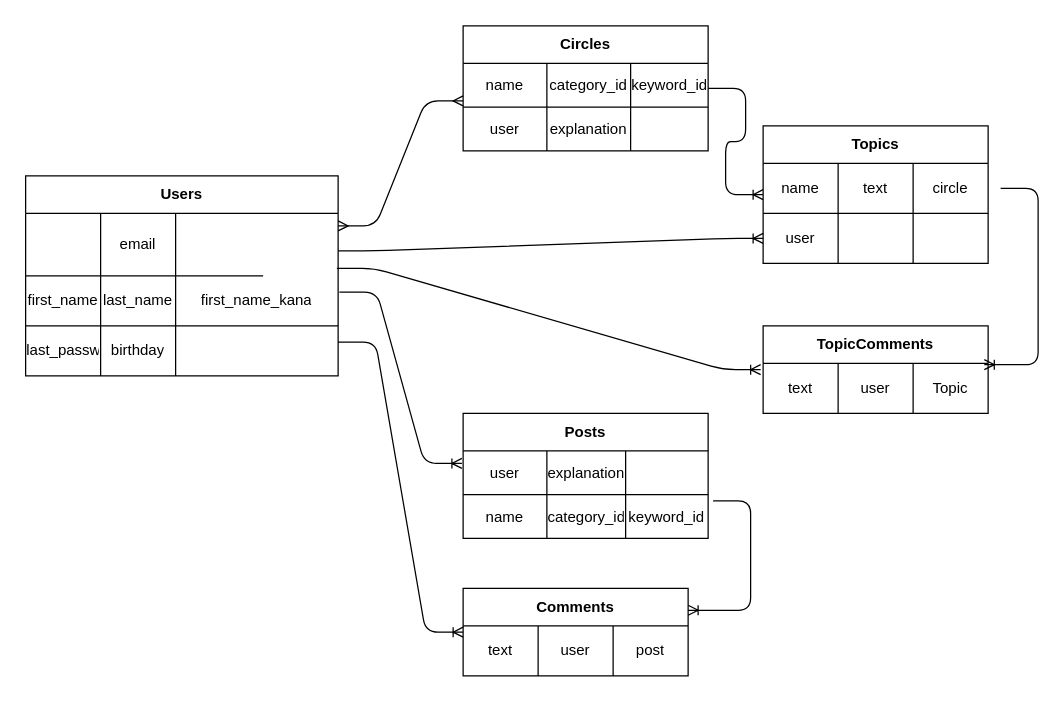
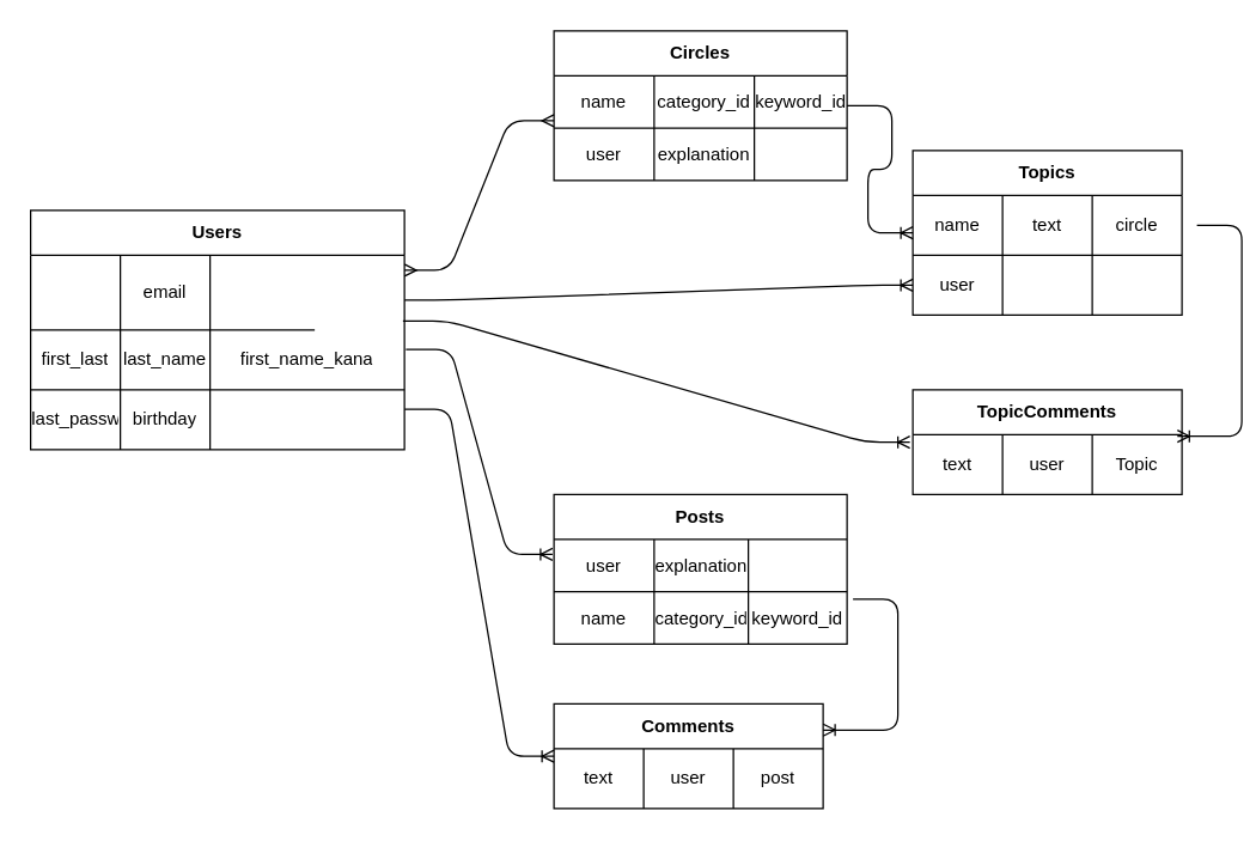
  <mxCell id="0" />
  <mxCell id="1" parent="0" />
  <mxCell id="2" value="Posts" style="shape=table;html=1;whiteSpace=wrap;startSize=30;container=1;collapsible=0;childLayout=tableLayout;fontStyle=1;align=center;" parent="1" vertex="1"><mxGeometry x="370" y="330" width="196" height="100" as="geometry" /></mxCell>
  <mxCell id="3" value="" style="shape=partialRectangle;html=1;whiteSpace=wrap;collapsible=0;dropTarget=0;pointerEvents=0;fillColor=none;top=0;left=0;bottom=0;right=0;points=[[0,0.5],[1,0.5]];portConstraint=eastwest;" parent="2" vertex="1"><mxGeometry y="30" width="196" height="35" as="geometry" /></mxCell>
  <mxCell id="4" value="&lt;span&gt;user&lt;/span&gt;" style="shape=partialRectangle;html=1;whiteSpace=wrap;connectable=0;fillColor=none;top=0;left=0;bottom=0;right=0;overflow=hidden;" parent="3" vertex="1"><mxGeometry width="67" height="35" as="geometry" /></mxCell>
  <mxCell id="5" value="explanation" style="shape=partialRectangle;html=1;whiteSpace=wrap;connectable=0;fillColor=none;top=0;left=0;bottom=0;right=0;overflow=hidden;" parent="3" vertex="1"><mxGeometry x="67" width="63" height="35" as="geometry" /></mxCell>
  <mxCell id="6" value="" style="shape=partialRectangle;html=1;whiteSpace=wrap;connectable=0;fillColor=none;top=0;left=0;bottom=0;right=0;overflow=hidden;" parent="3" vertex="1"><mxGeometry x="130" width="66" height="35" as="geometry" /></mxCell>
  <mxCell id="7" value="" style="shape=partialRectangle;html=1;whiteSpace=wrap;collapsible=0;dropTarget=0;pointerEvents=0;fillColor=none;top=0;left=0;bottom=0;right=0;points=[[0,0.5],[1,0.5]];portConstraint=eastwest;" parent="2" vertex="1"><mxGeometry y="65" width="196" height="35" as="geometry" /></mxCell>
  <mxCell id="8" value="name" style="shape=partialRectangle;html=1;whiteSpace=wrap;connectable=0;fillColor=none;top=0;left=0;bottom=0;right=0;overflow=hidden;" parent="7" vertex="1"><mxGeometry width="67" height="35" as="geometry" /></mxCell>
  <mxCell id="9" value="category_id" style="shape=partialRectangle;html=1;whiteSpace=wrap;connectable=0;fillColor=none;top=0;left=0;bottom=0;right=0;overflow=hidden;" parent="7" vertex="1"><mxGeometry x="67" width="63" height="35" as="geometry" /></mxCell>
  <mxCell id="10" value="keyword_id" style="shape=partialRectangle;html=1;whiteSpace=wrap;connectable=0;fillColor=none;top=0;left=0;bottom=0;right=0;overflow=hidden;" parent="7" vertex="1"><mxGeometry x="130" width="66" height="35" as="geometry" /></mxCell>
  <mxCell id="11" style="edgeStyle=orthogonalEdgeStyle;rounded=0;orthogonalLoop=1;jettySize=auto;html=1;endArrow=ERmany;endFill=0;" parent="1" source="12" edge="1"><mxGeometry relative="1" as="geometry" /></mxCell>
  <mxCell id="12" value="Users" style="shape=table;html=1;whiteSpace=wrap;startSize=30;container=1;collapsible=0;childLayout=tableLayout;fontStyle=1;align=center;" parent="1" vertex="1"><mxGeometry x="20" y="140" width="250" height="160" as="geometry" /></mxCell>
  <mxCell id="13" value="" style="shape=partialRectangle;html=1;whiteSpace=wrap;collapsible=0;dropTarget=0;pointerEvents=0;fillColor=none;top=0;left=0;bottom=0;right=0;points=[[0,0.5],[1,0.5]];portConstraint=eastwest;" parent="12" vertex="1"><mxGeometry y="30" width="250" height="50" as="geometry" /></mxCell>
  <mxCell id="14" value="email" style="shape=partialRectangle;html=1;whiteSpace=wrap;connectable=0;fillColor=none;top=0;left=0;bottom=0;right=0;overflow=hidden;" parent="13" vertex="1"><mxGeometry x="60" width="60" height="50" as="geometry" /></mxCell>
  <mxCell id="15" value="&lt;font style=&quot;font-size: 12px&quot;&gt;encrypted_password&lt;/font&gt;" style="shape=partialRectangle;html=1;whiteSpace=wrap;connectable=0;fillColor=none;top=0;left=0;bottom=0;right=0;overflow=hidden;align=center;labelBackgroundColor=none;fontColor=#FFFFFF;" parent="13" vertex="1"><mxGeometry x="120" width="130" height="50" as="geometry" /></mxCell>
  <mxCell id="16" value="" style="shape=partialRectangle;html=1;whiteSpace=wrap;collapsible=0;dropTarget=0;pointerEvents=0;fillColor=none;top=0;left=0;bottom=0;right=0;points=[[0,0.5],[1,0.5]];portConstraint=eastwest;" parent="12" vertex="1"><mxGeometry y="80" width="250" height="40" as="geometry" /></mxCell>
- <mxCell id="17" value="first_name" style="shape=partialRectangle;html=1;whiteSpace=wrap;connectable=0;fillColor=none;top=0;left=0;bottom=0;right=0;overflow=hidden;" parent="16" vertex="1"><mxGeometry width="60" height="40" as="geometry" /></mxCell>
+ <mxCell id="17" value="first_last" style="shape=partialRectangle;html=1;whiteSpace=wrap;connectable=0;fillColor=none;top=0;left=0;bottom=0;right=0;overflow=hidden;" parent="16" vertex="1"><mxGeometry width="60" height="40" as="geometry" /></mxCell>
  <mxCell id="18" value="last_name" style="shape=partialRectangle;html=1;whiteSpace=wrap;connectable=0;fillColor=none;top=0;left=0;bottom=0;right=0;overflow=hidden;" parent="16" vertex="1"><mxGeometry x="60" width="60" height="40" as="geometry" /></mxCell>
  <mxCell id="19" value="first_name_kana" style="shape=partialRectangle;html=1;whiteSpace=wrap;connectable=0;fillColor=none;top=0;left=0;bottom=0;right=0;overflow=hidden;" parent="16" vertex="1"><mxGeometry x="120" width="130" height="40" as="geometry" /></mxCell>
  <mxCell id="20" value="" style="shape=partialRectangle;html=1;whiteSpace=wrap;collapsible=0;dropTarget=0;pointerEvents=0;fillColor=none;top=0;left=0;bottom=0;right=0;points=[[0,0.5],[1,0.5]];portConstraint=eastwest;" parent="12" vertex="1"><mxGeometry y="120" width="250" height="40" as="geometry" /></mxCell>
  <mxCell id="21" value="last_password_kana" style="shape=partialRectangle;html=1;whiteSpace=wrap;connectable=0;fillColor=none;top=0;left=0;bottom=0;right=0;overflow=hidden;" parent="20" vertex="1"><mxGeometry width="60" height="40" as="geometry" /></mxCell>
  <mxCell id="22" value="birthday" style="shape=partialRectangle;html=1;whiteSpace=wrap;connectable=0;fillColor=none;top=0;left=0;bottom=0;right=0;overflow=hidden;" parent="20" vertex="1"><mxGeometry x="60" width="60" height="40" as="geometry" /></mxCell>
  <mxCell id="23" value="" style="shape=partialRectangle;html=1;whiteSpace=wrap;connectable=0;fillColor=none;top=0;left=0;bottom=0;right=0;overflow=hidden;" parent="20" vertex="1"><mxGeometry x="120" width="130" height="40" as="geometry" /></mxCell>
  <mxCell id="24" value="Comments" style="shape=table;html=1;whiteSpace=wrap;startSize=30;container=1;collapsible=0;childLayout=tableLayout;fontStyle=1;align=center;" parent="1" vertex="1"><mxGeometry x="370" y="470" width="180" height="70" as="geometry" /></mxCell>
  <mxCell id="25" value="" style="shape=partialRectangle;html=1;whiteSpace=wrap;collapsible=0;dropTarget=0;pointerEvents=0;fillColor=none;top=0;left=0;bottom=0;right=0;points=[[0,0.5],[1,0.5]];portConstraint=eastwest;" parent="24" vertex="1"><mxGeometry y="30" width="180" height="40" as="geometry" /></mxCell>
  <mxCell id="26" value="text" style="shape=partialRectangle;html=1;whiteSpace=wrap;connectable=0;fillColor=none;top=0;left=0;bottom=0;right=0;overflow=hidden;" parent="25" vertex="1"><mxGeometry width="60" height="40" as="geometry" /></mxCell>
  <mxCell id="27" value="&lt;span&gt;user&lt;/span&gt;" style="shape=partialRectangle;html=1;whiteSpace=wrap;connectable=0;fillColor=none;top=0;left=0;bottom=0;right=0;overflow=hidden;" parent="25" vertex="1"><mxGeometry x="60" width="60" height="40" as="geometry" /></mxCell>
  <mxCell id="28" value="post" style="shape=partialRectangle;html=1;whiteSpace=wrap;connectable=0;fillColor=none;top=0;left=0;bottom=0;right=0;overflow=hidden;" parent="25" vertex="1"><mxGeometry x="120" width="60" height="40" as="geometry" /></mxCell>
  <mxCell id="29" style="edgeStyle=none;rounded=0;orthogonalLoop=1;jettySize=auto;html=1;endArrow=diamond;endFill=1;fontColor=#f0f0f0;" parent="1" edge="1"><mxGeometry relative="1" as="geometry"><mxPoint x="430" y="513" as="targetPoint" /></mxGeometry></mxCell>
  <mxCell id="30" value="Circles" style="shape=table;html=1;whiteSpace=wrap;startSize=30;container=1;collapsible=0;childLayout=tableLayout;fontStyle=1;align=center;" vertex="1" parent="1"><mxGeometry x="370" y="20" width="196" height="100" as="geometry" /></mxCell>
  <mxCell id="31" value="" style="shape=partialRectangle;html=1;whiteSpace=wrap;collapsible=0;dropTarget=0;pointerEvents=0;fillColor=none;top=0;left=0;bottom=0;right=0;points=[[0,0.5],[1,0.5]];portConstraint=eastwest;" vertex="1" parent="30"><mxGeometry y="30" width="196" height="35" as="geometry" /></mxCell>
  <mxCell id="32" value="name" style="shape=partialRectangle;html=1;whiteSpace=wrap;connectable=0;fillColor=none;top=0;left=0;bottom=0;right=0;overflow=hidden;" vertex="1" parent="31"><mxGeometry width="67" height="35" as="geometry" /></mxCell>
  <mxCell id="33" value="category_id" style="shape=partialRectangle;html=1;whiteSpace=wrap;connectable=0;fillColor=none;top=0;left=0;bottom=0;right=0;overflow=hidden;" vertex="1" parent="31"><mxGeometry x="67" width="67" height="35" as="geometry" /></mxCell>
  <mxCell id="34" value="keyword_id" style="shape=partialRectangle;html=1;whiteSpace=wrap;connectable=0;fillColor=none;top=0;left=0;bottom=0;right=0;overflow=hidden;" vertex="1" parent="31"><mxGeometry x="134" width="62" height="35" as="geometry" /></mxCell>
  <mxCell id="35" value="" style="shape=partialRectangle;html=1;whiteSpace=wrap;collapsible=0;dropTarget=0;pointerEvents=0;fillColor=none;top=0;left=0;bottom=0;right=0;points=[[0,0.5],[1,0.5]];portConstraint=eastwest;" vertex="1" parent="30"><mxGeometry y="65" width="196" height="35" as="geometry" /></mxCell>
  <mxCell id="36" value="&lt;span&gt;user&lt;/span&gt;" style="shape=partialRectangle;html=1;whiteSpace=wrap;connectable=0;fillColor=none;top=0;left=0;bottom=0;right=0;overflow=hidden;" vertex="1" parent="35"><mxGeometry width="67" height="35" as="geometry" /></mxCell>
  <mxCell id="37" value="explanation" style="shape=partialRectangle;html=1;whiteSpace=wrap;connectable=0;fillColor=none;top=0;left=0;bottom=0;right=0;overflow=hidden;" vertex="1" parent="35"><mxGeometry x="67" width="67" height="35" as="geometry" /></mxCell>
  <mxCell id="38" value="" style="shape=partialRectangle;html=1;whiteSpace=wrap;connectable=0;fillColor=none;top=0;left=0;bottom=0;right=0;overflow=hidden;" vertex="1" parent="35"><mxGeometry x="134" width="62" height="35" as="geometry" /></mxCell>
  <mxCell id="39" value="Topics" style="shape=table;html=1;whiteSpace=wrap;startSize=30;container=1;collapsible=0;childLayout=tableLayout;fontStyle=1;align=center;" vertex="1" parent="1"><mxGeometry x="610" y="100" width="180" height="110" as="geometry" /></mxCell>
  <mxCell id="40" value="" style="shape=partialRectangle;html=1;whiteSpace=wrap;collapsible=0;dropTarget=0;pointerEvents=0;fillColor=none;top=0;left=0;bottom=0;right=0;points=[[0,0.5],[1,0.5]];portConstraint=eastwest;" vertex="1" parent="39"><mxGeometry y="30" width="180" height="40" as="geometry" /></mxCell>
  <mxCell id="41" value="name" style="shape=partialRectangle;html=1;whiteSpace=wrap;connectable=0;fillColor=none;top=0;left=0;bottom=0;right=0;overflow=hidden;" vertex="1" parent="40"><mxGeometry width="60" height="40" as="geometry" /></mxCell>
  <mxCell id="42" value="&lt;span&gt;text&lt;/span&gt;" style="shape=partialRectangle;html=1;whiteSpace=wrap;connectable=0;fillColor=none;top=0;left=0;bottom=0;right=0;overflow=hidden;" vertex="1" parent="40"><mxGeometry x="60" width="60" height="40" as="geometry" /></mxCell>
  <mxCell id="43" value="&lt;span&gt;circle&lt;/span&gt;" style="shape=partialRectangle;html=1;whiteSpace=wrap;connectable=0;fillColor=none;top=0;left=0;bottom=0;right=0;overflow=hidden;" vertex="1" parent="40"><mxGeometry x="120" width="60" height="40" as="geometry" /></mxCell>
  <mxCell id="44" style="shape=partialRectangle;html=1;whiteSpace=wrap;collapsible=0;dropTarget=0;pointerEvents=0;fillColor=none;top=0;left=0;bottom=0;right=0;points=[[0,0.5],[1,0.5]];portConstraint=eastwest;" vertex="1" parent="39"><mxGeometry y="70" width="180" height="40" as="geometry" /></mxCell>
  <mxCell id="45" value="&lt;span&gt;user&lt;/span&gt;" style="shape=partialRectangle;html=1;whiteSpace=wrap;connectable=0;fillColor=none;top=0;left=0;bottom=0;right=0;overflow=hidden;" vertex="1" parent="44"><mxGeometry width="60" height="40" as="geometry" /></mxCell>
  <mxCell id="46" style="shape=partialRectangle;html=1;whiteSpace=wrap;connectable=0;fillColor=none;top=0;left=0;bottom=0;right=0;overflow=hidden;" vertex="1" parent="44"><mxGeometry x="60" width="60" height="40" as="geometry" /></mxCell>
  <mxCell id="47" style="shape=partialRectangle;html=1;whiteSpace=wrap;connectable=0;fillColor=none;top=0;left=0;bottom=0;right=0;overflow=hidden;" vertex="1" parent="44"><mxGeometry x="120" width="60" height="40" as="geometry" /></mxCell>
  <mxCell id="48" value="" style="edgeStyle=entityRelationEdgeStyle;fontSize=12;html=1;endArrow=ERmany;startArrow=ERmany;" edge="1" parent="1"><mxGeometry width="100" height="100" relative="1" as="geometry"><mxPoint x="270" y="180" as="sourcePoint" /><mxPoint x="370" y="80" as="targetPoint" /></mxGeometry></mxCell>
  <mxCell id="49" value="" style="edgeStyle=entityRelationEdgeStyle;fontSize=12;html=1;endArrow=ERoneToMany;exitX=1.004;exitY=0.325;exitDx=0;exitDy=0;exitPerimeter=0;entryX=-0.005;entryY=0.286;entryDx=0;entryDy=0;entryPerimeter=0;" edge="1" parent="1" source="16" target="3"><mxGeometry width="100" height="100" relative="1" as="geometry"><mxPoint x="450" y="340" as="sourcePoint" /><mxPoint x="370" y="260" as="targetPoint" /></mxGeometry></mxCell>
  <mxCell id="50" value="" style="edgeStyle=entityRelationEdgeStyle;fontSize=12;html=1;endArrow=ERoneToMany;exitX=1;exitY=0.325;exitDx=0;exitDy=0;exitPerimeter=0;entryX=0;entryY=0.5;entryDx=0;entryDy=0;" edge="1" parent="1" source="20" target="24"><mxGeometry width="100" height="100" relative="1" as="geometry"><mxPoint x="450" y="340" as="sourcePoint" /><mxPoint x="550" y="240" as="targetPoint" /></mxGeometry></mxCell>
  <mxCell id="51" value="" style="edgeStyle=entityRelationEdgeStyle;fontSize=12;html=1;endArrow=ERoneToMany;entryX=1;entryY=0.25;entryDx=0;entryDy=0;" edge="1" parent="1" target="24"><mxGeometry width="100" height="100" relative="1" as="geometry"><mxPoint x="570" y="400" as="sourcePoint" /><mxPoint x="440" y="470" as="targetPoint" /></mxGeometry></mxCell>
  <mxCell id="52" value="" style="edgeStyle=entityRelationEdgeStyle;fontSize=12;html=1;endArrow=ERoneToMany;entryX=0;entryY=0.5;entryDx=0;entryDy=0;" edge="1" parent="1" target="39"><mxGeometry width="100" height="100" relative="1" as="geometry"><mxPoint x="566" y="70" as="sourcePoint" /><mxPoint x="666" as="targetPoint" y="-30" /></mxGeometry></mxCell>
  <mxCell id="53" value="TopicComments" style="shape=table;html=1;whiteSpace=wrap;startSize=30;container=1;collapsible=0;childLayout=tableLayout;fontStyle=1;align=center;" vertex="1" parent="1"><mxGeometry x="610" y="260" width="180" height="70" as="geometry" /></mxCell>
  <mxCell id="54" value="" style="shape=partialRectangle;html=1;whiteSpace=wrap;collapsible=0;dropTarget=0;pointerEvents=0;fillColor=none;top=0;left=0;bottom=0;right=0;points=[[0,0.5],[1,0.5]];portConstraint=eastwest;" vertex="1" parent="53"><mxGeometry y="30" width="180" height="40" as="geometry" /></mxCell>
  <mxCell id="55" value="text" style="shape=partialRectangle;html=1;whiteSpace=wrap;connectable=0;fillColor=none;top=0;left=0;bottom=0;right=0;overflow=hidden;" vertex="1" parent="54"><mxGeometry width="60" height="40" as="geometry" /></mxCell>
  <mxCell id="56" value="&lt;span&gt;user&lt;/span&gt;" style="shape=partialRectangle;html=1;whiteSpace=wrap;connectable=0;fillColor=none;top=0;left=0;bottom=0;right=0;overflow=hidden;" vertex="1" parent="54"><mxGeometry x="60" width="60" height="40" as="geometry" /></mxCell>
  <mxCell id="57" value="Topic" style="shape=partialRectangle;html=1;whiteSpace=wrap;connectable=0;fillColor=none;top=0;left=0;bottom=0;right=0;overflow=hidden;" vertex="1" parent="54"><mxGeometry x="120" width="60" height="40" as="geometry" /></mxCell>
  <mxCell id="58" value="" style="edgeStyle=entityRelationEdgeStyle;fontSize=12;html=1;endArrow=ERoneToMany;entryX=0.983;entryY=0.025;entryDx=0;entryDy=0;entryPerimeter=0;" edge="1" parent="1" target="54"><mxGeometry width="100" height="100" relative="1" as="geometry"><mxPoint x="800" y="150" as="sourcePoint" /><mxPoint x="920" y="-10" as="targetPoint" /></mxGeometry></mxCell>
  <mxCell id="59" value="" style="edgeStyle=entityRelationEdgeStyle;fontSize=12;html=1;endArrow=ERoneToMany;exitX=0.996;exitY=0.88;exitDx=0;exitDy=0;exitPerimeter=0;entryX=-0.011;entryY=0.125;entryDx=0;entryDy=0;entryPerimeter=0;" edge="1" parent="1" source="13" target="54"><mxGeometry width="100" height="100" relative="1" as="geometry"><mxPoint x="410" y="340" as="sourcePoint" /><mxPoint x="510" y="240" as="targetPoint" /></mxGeometry></mxCell>
  <mxCell id="60" value="" style="edgeStyle=entityRelationEdgeStyle;fontSize=12;html=1;endArrow=ERoneToMany;entryX=0;entryY=0.5;entryDx=0;entryDy=0;" edge="1" parent="1" target="44"><mxGeometry width="100" height="100" relative="1" as="geometry"><mxPoint x="270" y="200" as="sourcePoint" /><mxPoint x="370" y="100" as="targetPoint" /></mxGeometry></mxCell>
